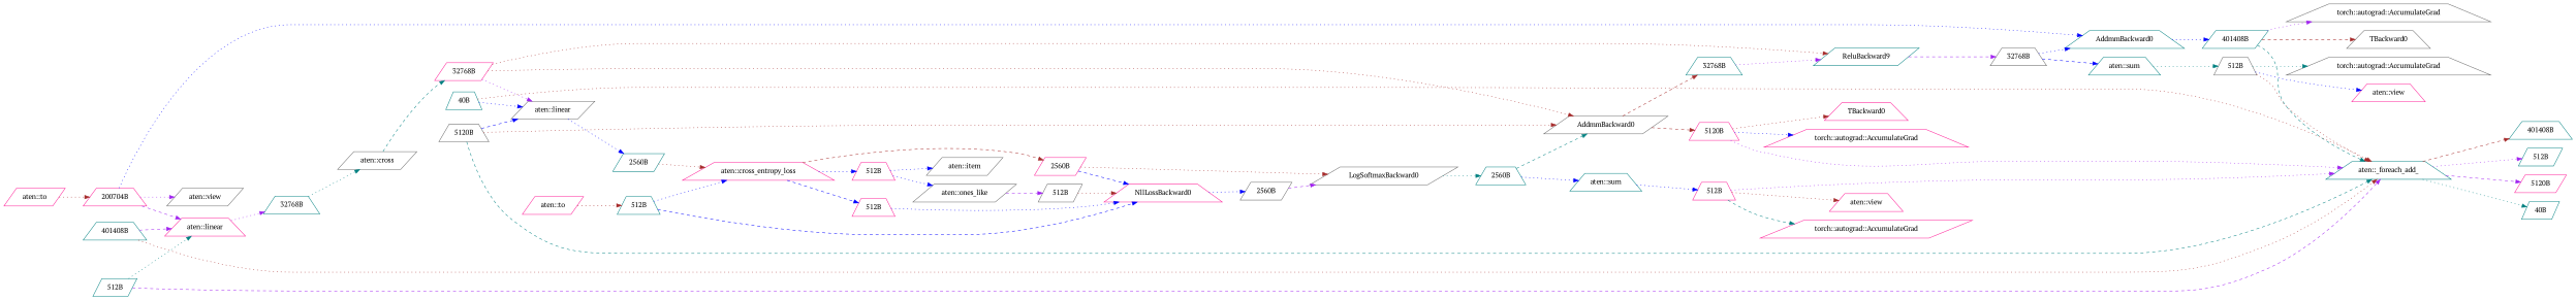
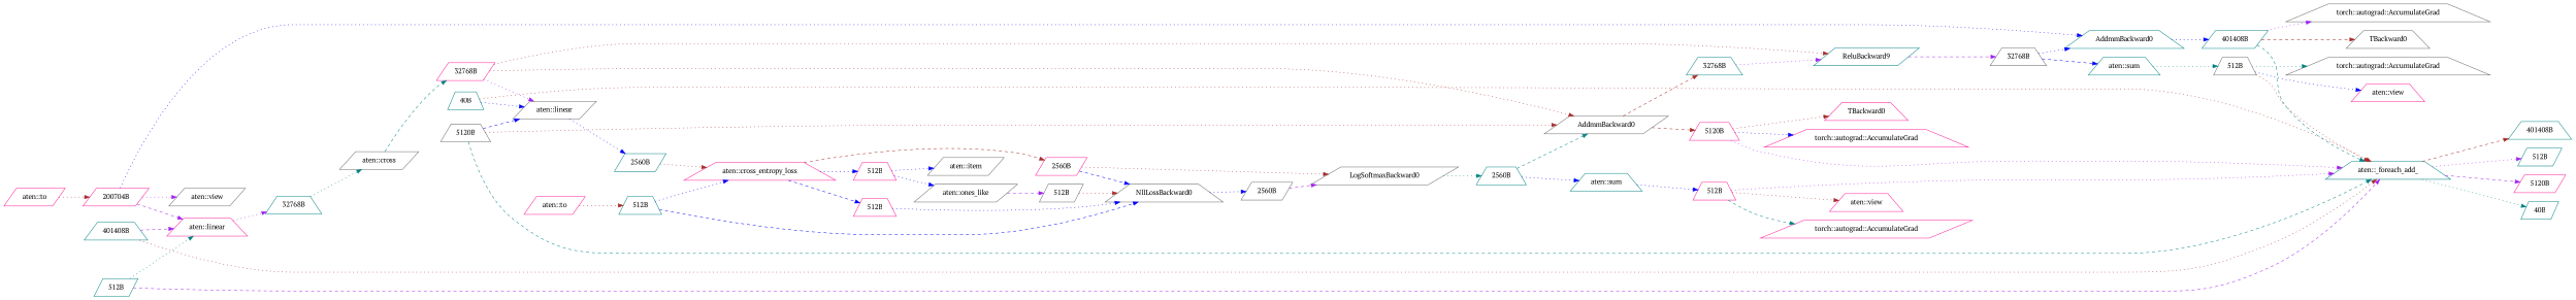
  digraph {
    fontname="PT Serif"
    rankdir=LR
    node [color=deeppink fontname="PT Serif" shape=trapezium]
    edge [color=blue fontname="PT Serif" style=dotted]
    n1 [label="aten::to" shape=parallelogram]
-   n2 [label="200704B"]
+   n2 [label="200704B" shape=parallelogram]
    n3 [color=gray40 label="aten::view" shape=parallelogram]
    n4 [label="aten::linear"]
    n5 [color=teal label=AddmmBackward0]
    n6 [color=teal label="32768B"]
    n7 [color=teal label="401408B" shape=parallelogram]
    n8 [label="aten::to" shape=parallelogram]
    n9 [color=teal label="512B"]
    n10 [label="aten::cross_entropy_loss"]
-   n11 [label=NllLossBackward0]
+   n11 [color=gray40 label=NllLossBackward0]
    n12 [label="2560B" shape=parallelogram]
    n13 [label="512B"]
    n14 [label="512B"]
    n15 [color=gray40 label="2560B" shape=parallelogram]
    n16 [color=gray40 label="aten::cross" shape=parallelogram]
    n17 [color=teal label="401408B"]
    n18 [color=teal label="aten::_foreach_add_"]
    n19 [color=teal label="401408B"]
    n20 [color=teal label="512B" shape=parallelogram]
    n21 [label="5120B" shape=parallelogram]
    n22 [color=teal label="40B" shape=parallelogram]
    n23 [color=teal label="512B" shape=parallelogram]
    n24 [label="32768B" shape=parallelogram]
    n25 [color=gray40 label="aten::linear" shape=parallelogram]
    n26 [color=gray40 label=AddmmBackward0 shape=parallelogram]
    n27 [color=teal label=ReluBackward9 shape=parallelogram]
    n28 [color=teal label="2560B" shape=parallelogram]
    n29 [color=teal label="32768B"]
    n30 [label="5120B"]
    n31 [color=gray40 label="32768B"]
    n32 [color=gray40 label="5120B"]
    n33 [color=teal label="40B"]
    n34 [color=gray40 label=LogSoftmaxBackward0 shape=parallelogram]
    n35 [color=gray40 label="aten::ones_like" shape=parallelogram]
    n36 [color=gray40 label="aten::item" shape=parallelogram]
    n37 [color=teal label="2560B"]
    n38 [color=gray40 label="512B" shape=parallelogram]
    n39 [color=teal label="aten::sum"]
    n40 [label="512B"]
    n41 [label=TBackward0]
    n42 [label="torch::autograd::AccumulateGrad"]
    n43 [label="aten::view"]
    n44 [label="torch::autograd::AccumulateGrad" shape=parallelogram]
    n45 [color=teal label="aten::sum"]
    n46 [color=gray40 label="512B"]
    n47 [color=gray40 label=TBackward0]
    n48 [color=gray40 label="torch::autograd::AccumulateGrad"]
    n49 [label="aten::view"]
    n50 [color=gray40 label="torch::autograd::AccumulateGrad"]
    n1 -> n2 [color=brown]
    n2 -> n3 [color=purple]
    n2 -> n4 [color=purple style=dashed]
    n2 -> n5
    n4 -> n6 [color=purple]
    n5 -> n7
    n6 -> n16 [color=teal]
    n7 -> n18 [color=teal style=dashed]
    n7 -> n47 [color=brown style=dashed]
    n7 -> n48 [color=purple]
    n8 -> n9 [color=brown]
    n9 -> n10
    n9 -> n11 [style=dashed]
    n10 -> n12 [color=brown style=dashed]
    n10 -> n13
    n10 -> n14 [style=dashed]
    n11 -> n15
    n12 -> n11 [style=dashed]
    n12 -> n34 [color=brown]
    n13 -> n35
    n13 -> n36
    n14 -> n11
    n15 -> n34 [color=purple style=dashed]
    n16 -> n24 [color=teal style=dashed]
    n17 -> n4 [color=purple style=dashed]
    n17 -> n18 [color=brown]
    n18 -> n19 [color=brown style=dashed]
    n18 -> n20 [color=purple]
    n18 -> n21 [color=purple style=dashed]
    n18 -> n22 [color=teal]
    n23 -> n4 [color=teal]
    n23 -> n18 [color=purple style=dashed]
    n24 -> n25 [color=purple]
    n24 -> n26 [color=brown]
    n24 -> n27 [color=brown]
    n25 -> n28
    n26 -> n29 [color=brown style=dashed]
    n26 -> n30 [color=brown style=dashed]
    n27 -> n31 [color=purple style=dashed]
    n28 -> n10 [color=brown]
    n29 -> n27 [color=purple]
    n30 -> n18 [color=purple]
    n30 -> n41 [color=brown]
    n30 -> n42
    n31 -> n5
    n31 -> n45 [style=dashed]
    n32 -> n18 [color=teal style=dashed]
    n32 -> n25 [style=dashed]
    n32 -> n26 [color=brown]
    n33 -> n18 [color=brown]
    n33 -> n25
    n34 -> n37 [color=teal]
    n35 -> n38 [color=purple style=dashed]
    n37 -> n26 [color=teal style=dashed]
    n37 -> n39
    n38 -> n11 [color=brown]
    n39 -> n40
    n40 -> n18 [color=purple]
    n40 -> n43 [color=brown]
    n40 -> n44 [color=teal style=dashed]
    n45 -> n46 [color=teal]
    n46 -> n18 [color=brown]
    n46 -> n49
    n46 -> n50 [color=teal]
  }
